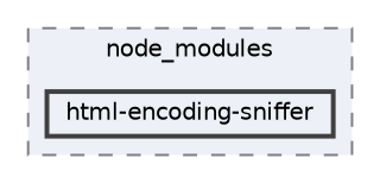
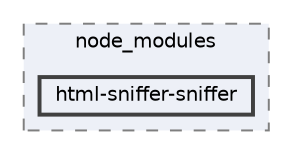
  digraph {
    compound=true
-   n1 [color=grey25 fillcolor="#edf0f7" fontname=Helvetica fontsize=10 height=0.2 label="html-encoding-sniffer" shape=box style="filled,bold" width=0.4]
+   n1 [color=grey25 fillcolor="#edf0f7" fontname=Helvetica fontsize=10 height=0.2 label="html-sniffer-sniffer" shape=box style="filled,bold" width=0.4]
    subgraph cluster_1 {
      bgcolor="#edf0f7"
      fontname=Helvetica
      fontsize=10
      label=node_modules
      pencolor=grey50
      style="filled,dashed"
      n1
    }
  }
